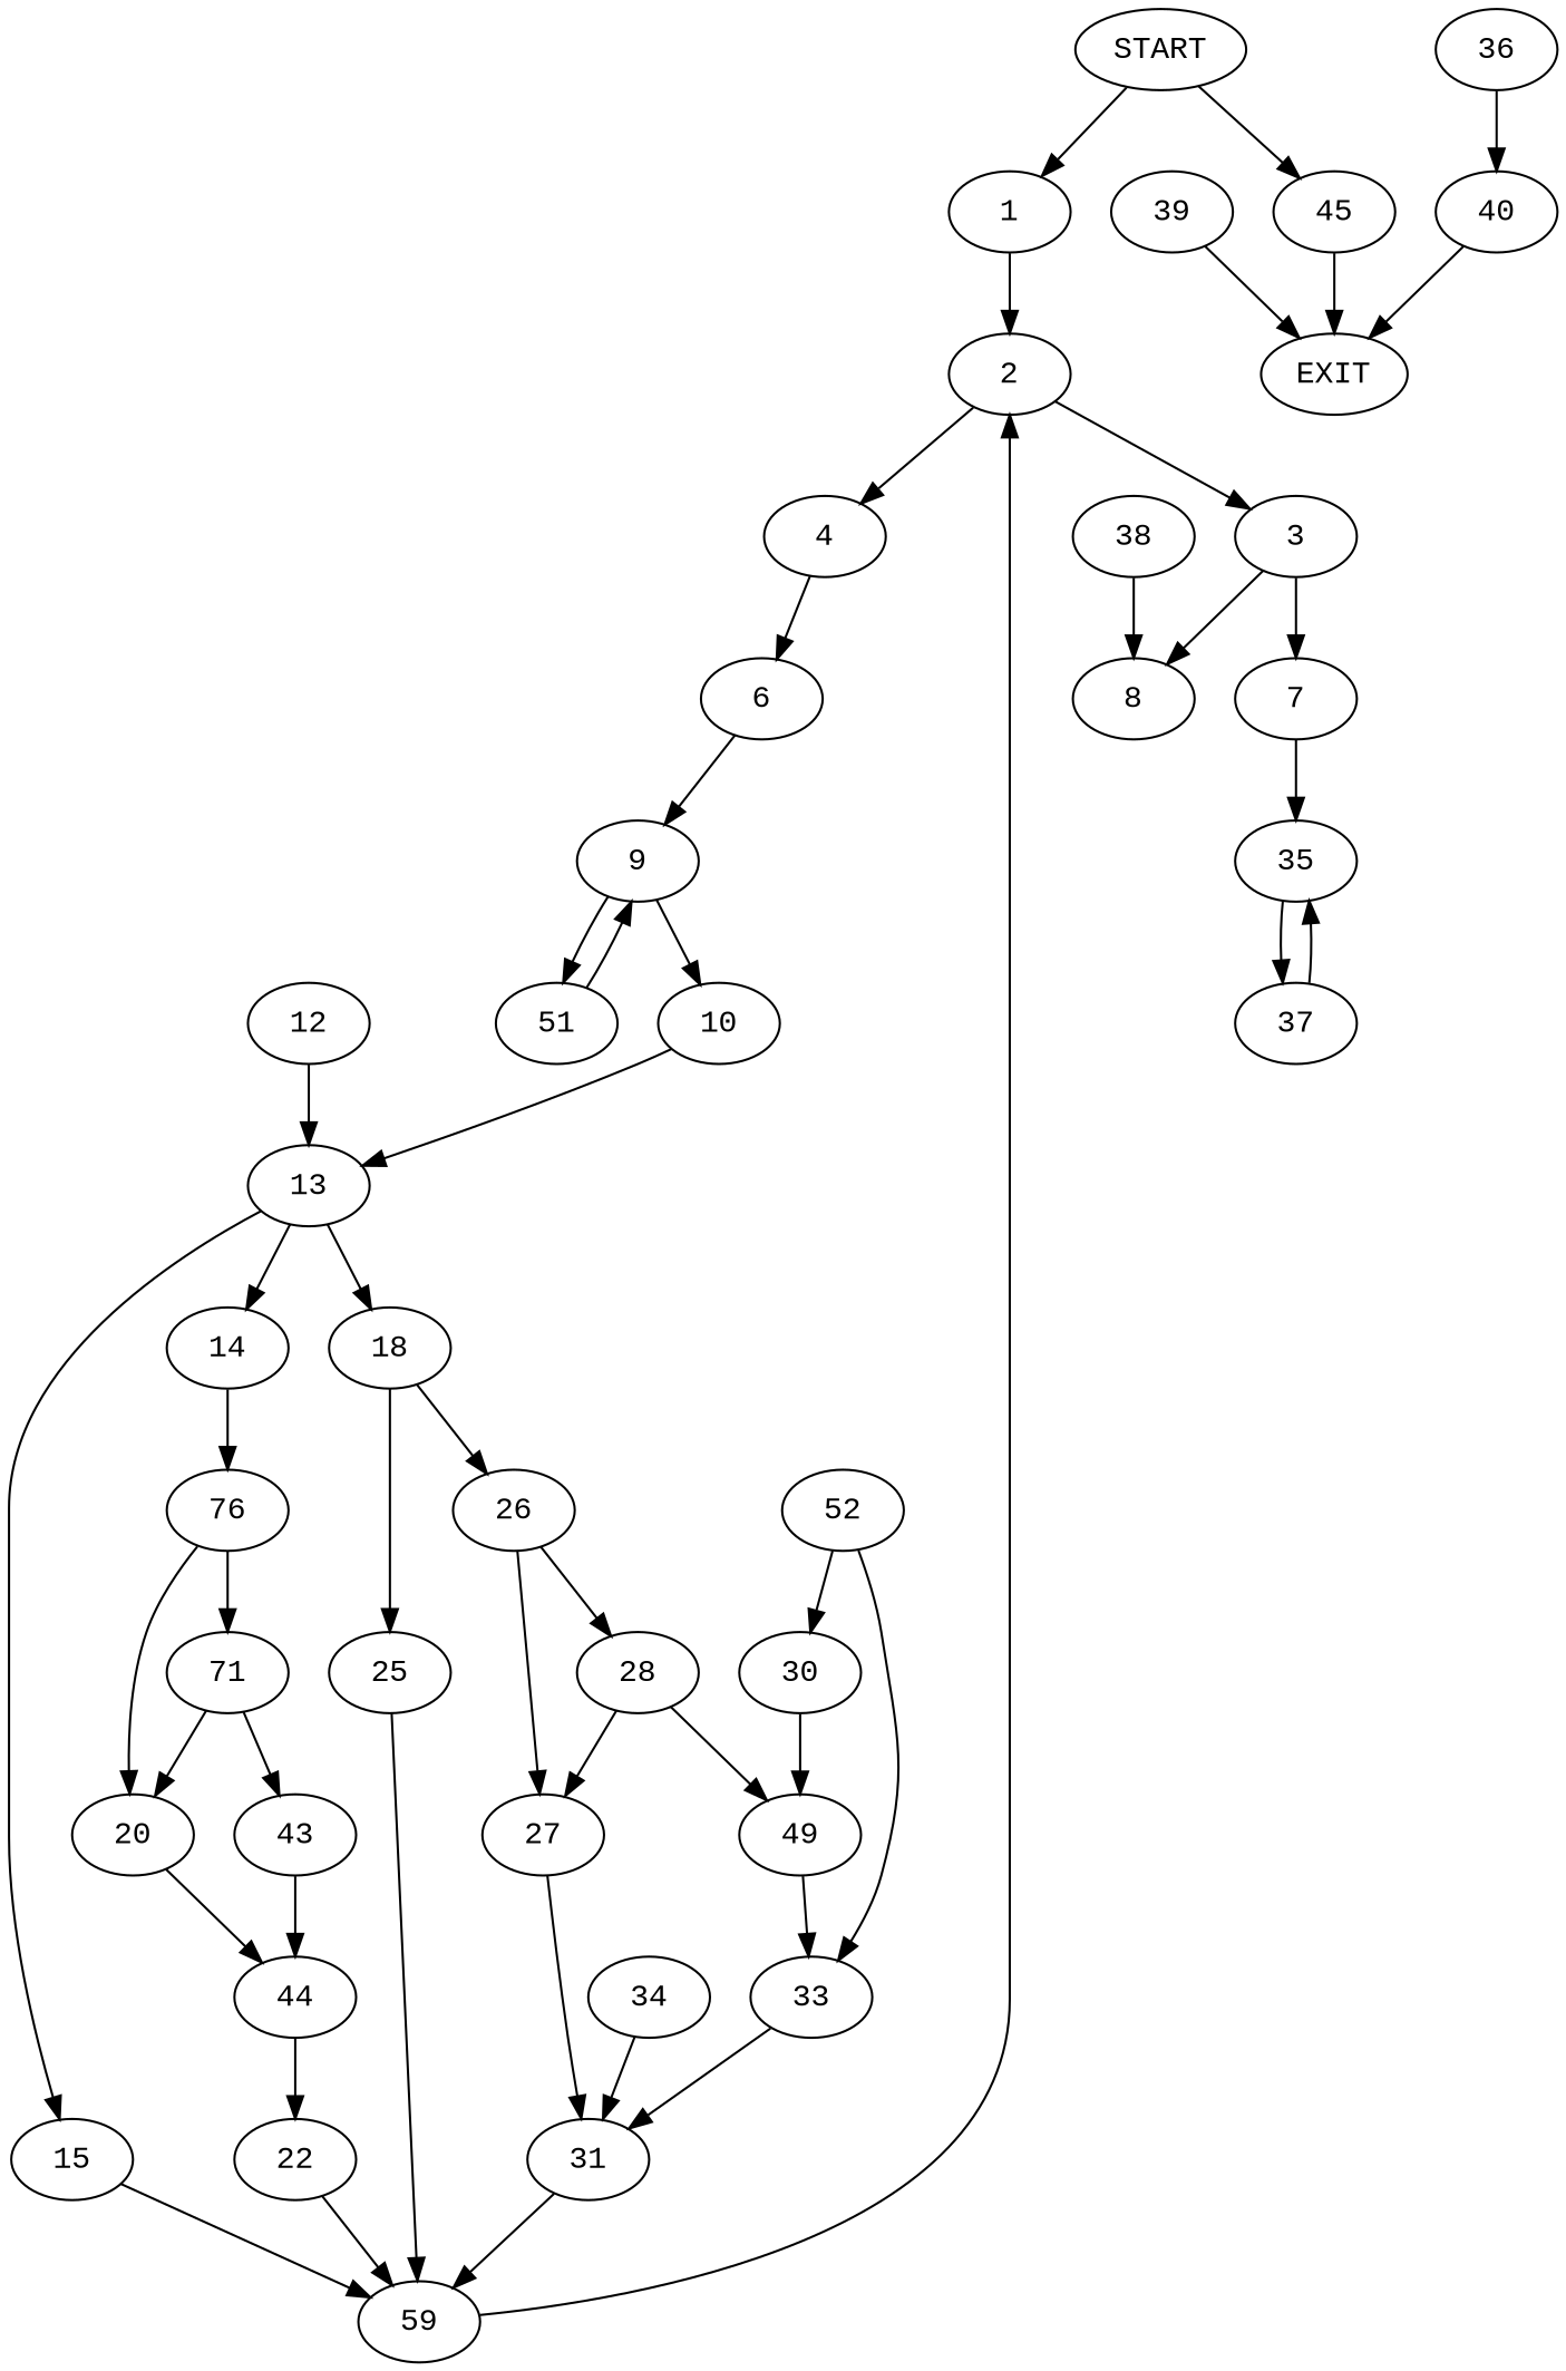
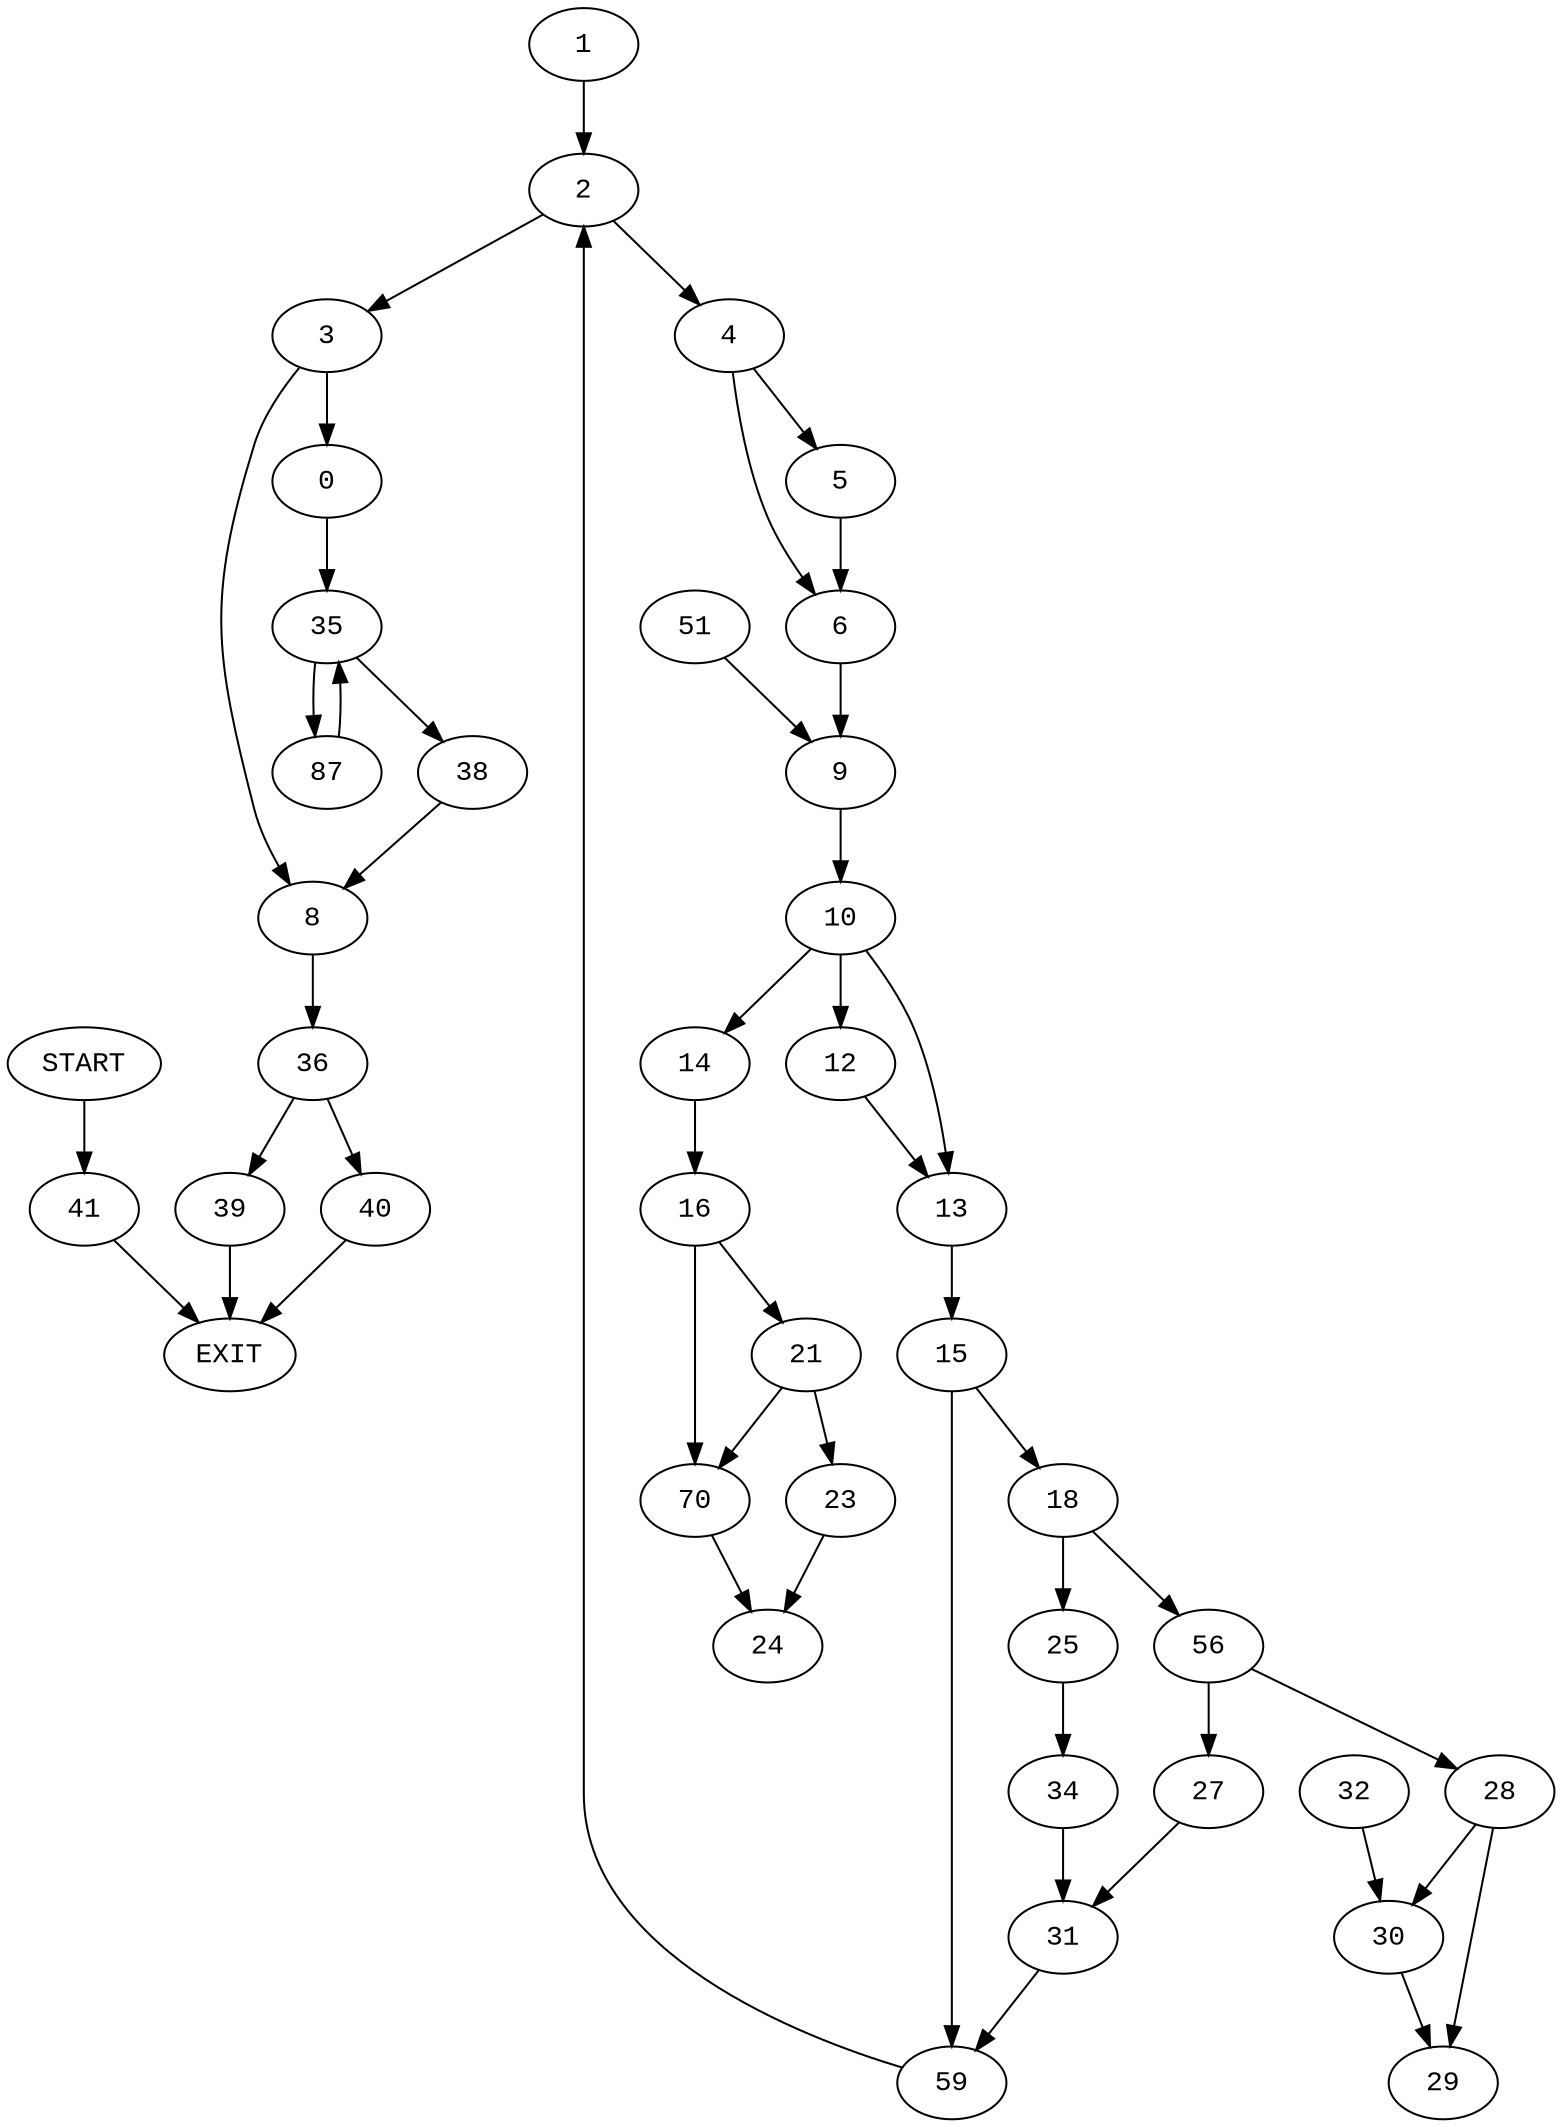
  digraph {
    fontname="Liberation Mono"
    node [fontname="Liberation Mono"]
    edge [fontname="Liberation Mono"]
    n1 [label=START]
    1
-   41 [label=45]
+   41
    2
    34
    31
    n7 [label=EXIT]
    3
    4
-   7
+   7 [label=0]
    8
+   5
    6
    35
    36
    9
    10
    n18 [label=51]
-   37
+   37 [label=87]
    38
    39
    40
    12
    13
    14
    15
-   16 [label=76]
+   16
    18
    n29 [label=59]
-   20
-   21 [label=71]
+   20 [label=70]
+   21
    25
-   26
-   24 [label=44]
-   23 [label=43]
-   22
+   26 [label=56]
+   24
+   23
    27
    28
-   29 [label=49]
+   29
    30
-   33
-   32 [label=52]
-   n1 -> 1
+   32
    n1 -> 41
    1 -> 2
    41 -> n7
    2 -> 3
    2 -> 4
    34 -> 31
    31 -> n29
    3 -> 7
    3 -> 8
+   4 -> 5
    4 -> 6
    7 -> 35
+   8 -> 36
+   5 -> 6
    6 -> 9
    35 -> 37
+   35 -> 38
+   36 -> 39
    36 -> 40
    9 -> 10
-   9 -> n18
+   10 -> 12
    10 -> 13
    n18 -> 9
    37 -> 35
    38 -> 8
    39 -> n7
    40 -> n7
    12 -> 13
-   13 -> 14
+   10 -> 14
    13 -> 15
    14 -> 16
-   13 -> 18
+   15 -> 18
    15 -> n29
    16 -> 20
    16 -> 21
    18 -> 25
    18 -> 26
    n29 -> 2
    20 -> 24
    21 -> 20
    21 -> 23
-   25 -> n29
+   25 -> 34
    26 -> 27
    26 -> 28
-   24 -> 22
    23 -> 24
-   22 -> n29
    27 -> 31
    28 -> 29
-   28 -> 27
-   29 -> 33
+   28 -> 30
    30 -> 29
-   33 -> 31
    32 -> 30
-   32 -> 33
  }
